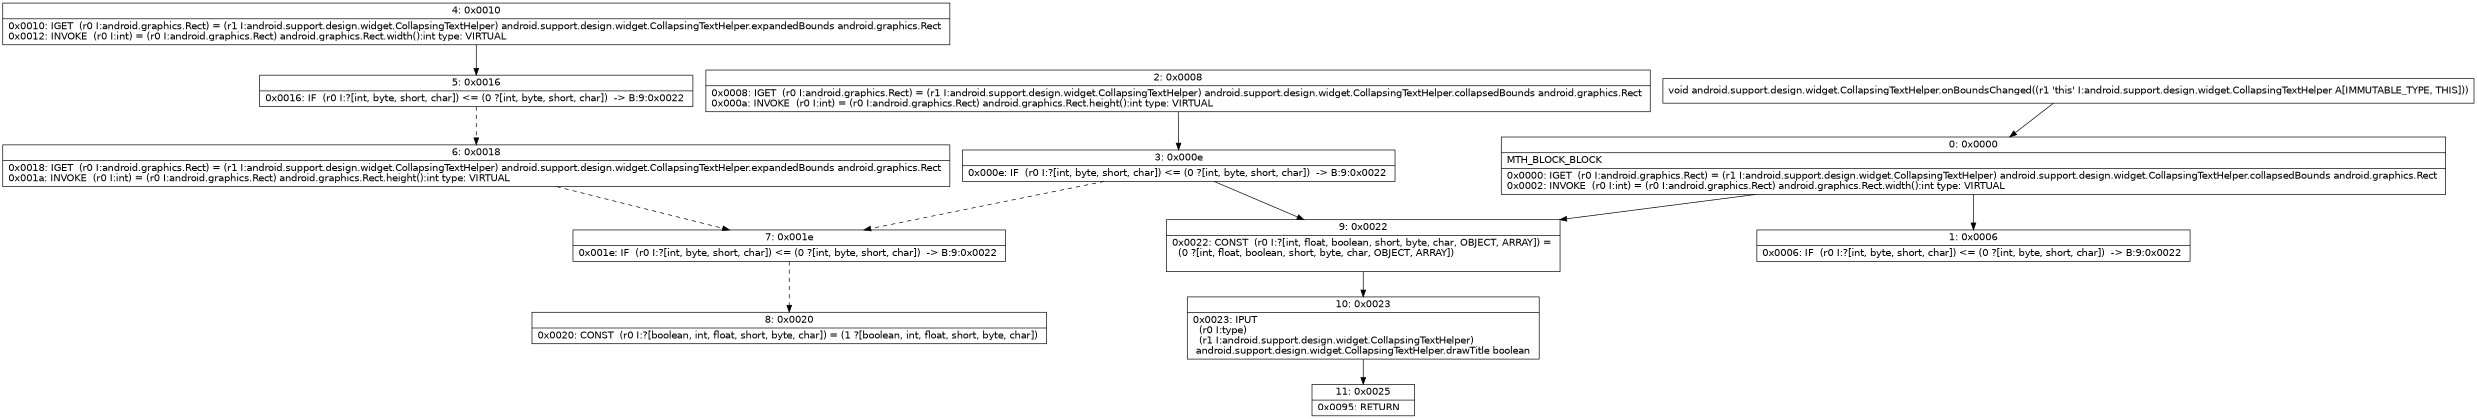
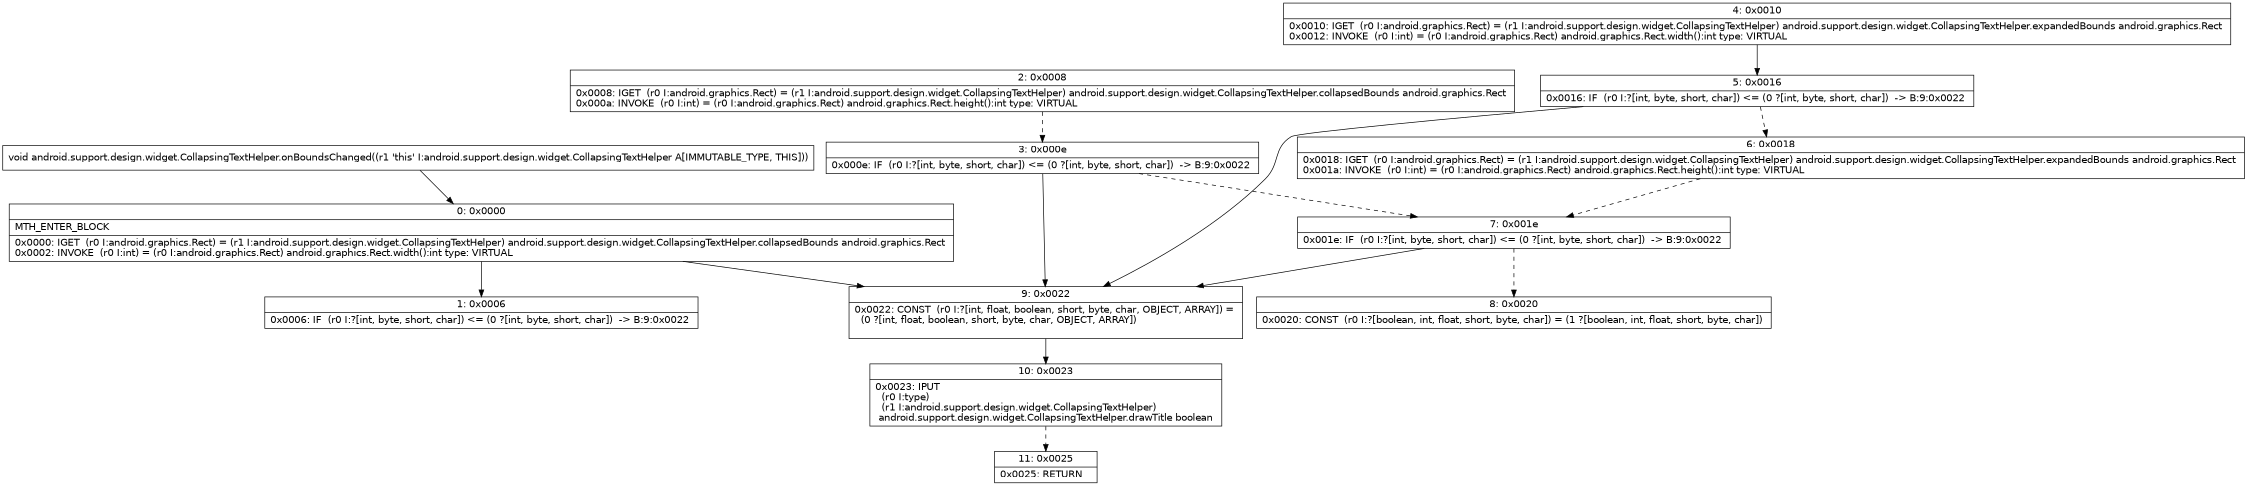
  digraph {
    fontname="DejaVu Sans"
    node [fontname="DejaVu Sans" shape=record]
    edge [fontname="DejaVu Sans"]
-   n1 [label="{0\:\ 0x0000|MTH_BLOCK_BLOCK\l|0x0000: IGET  (r0 I:android.graphics.Rect) = (r1 I:android.support.design.widget.CollapsingTextHelper) android.support.design.widget.CollapsingTextHelper.collapsedBounds android.graphics.Rect \l0x0002: INVOKE  (r0 I:int) = (r0 I:android.graphics.Rect) android.graphics.Rect.width():int type: VIRTUAL \l}"]
+   n1 [label="{0\:\ 0x0000|MTH_ENTER_BLOCK\l|0x0000: IGET  (r0 I:android.graphics.Rect) = (r1 I:android.support.design.widget.CollapsingTextHelper) android.support.design.widget.CollapsingTextHelper.collapsedBounds android.graphics.Rect \l0x0002: INVOKE  (r0 I:int) = (r0 I:android.graphics.Rect) android.graphics.Rect.width():int type: VIRTUAL \l}"]
    n2 [label="{1\:\ 0x0006|0x0006: IF  (r0 I:?[int, byte, short, char]) \<= (0 ?[int, byte, short, char])  \-\> B:9:0x0022 \l}"]
    n3 [label="{9\:\ 0x0022|0x0022: CONST  (r0 I:?[int, float, boolean, short, byte, char, OBJECT, ARRAY]) = \l  (0 ?[int, float, boolean, short, byte, char, OBJECT, ARRAY])\l \l}"]
    n4 [label="{2\:\ 0x0008|0x0008: IGET  (r0 I:android.graphics.Rect) = (r1 I:android.support.design.widget.CollapsingTextHelper) android.support.design.widget.CollapsingTextHelper.collapsedBounds android.graphics.Rect \l0x000a: INVOKE  (r0 I:int) = (r0 I:android.graphics.Rect) android.graphics.Rect.height():int type: VIRTUAL \l}"]
    n5 [label="{3\:\ 0x000e|0x000e: IF  (r0 I:?[int, byte, short, char]) \<= (0 ?[int, byte, short, char])  \-\> B:9:0x0022 \l}"]
    n6 [label="{10\:\ 0x0023|0x0023: IPUT  \l  (r0 I:type)\l  (r1 I:android.support.design.widget.CollapsingTextHelper)\l android.support.design.widget.CollapsingTextHelper.drawTitle boolean \l}"]
    n7 [label="{7\:\ 0x001e|0x001e: IF  (r0 I:?[int, byte, short, char]) \<= (0 ?[int, byte, short, char])  \-\> B:9:0x0022 \l}"]
    n8 [label="{4\:\ 0x0010|0x0010: IGET  (r0 I:android.graphics.Rect) = (r1 I:android.support.design.widget.CollapsingTextHelper) android.support.design.widget.CollapsingTextHelper.expandedBounds android.graphics.Rect \l0x0012: INVOKE  (r0 I:int) = (r0 I:android.graphics.Rect) android.graphics.Rect.width():int type: VIRTUAL \l}"]
    n9 [label="{5\:\ 0x0016|0x0016: IF  (r0 I:?[int, byte, short, char]) \<= (0 ?[int, byte, short, char])  \-\> B:9:0x0022 \l}"]
    n10 [label="{6\:\ 0x0018|0x0018: IGET  (r0 I:android.graphics.Rect) = (r1 I:android.support.design.widget.CollapsingTextHelper) android.support.design.widget.CollapsingTextHelper.expandedBounds android.graphics.Rect \l0x001a: INVOKE  (r0 I:int) = (r0 I:android.graphics.Rect) android.graphics.Rect.height():int type: VIRTUAL \l}"]
    n11 [label="{8\:\ 0x0020|0x0020: CONST  (r0 I:?[boolean, int, float, short, byte, char]) = (1 ?[boolean, int, float, short, byte, char]) \l}"]
-   n12 [label="{11\:\ 0x0025|0x0095: RETURN   \l}"]
+   n12 [label="{11\:\ 0x0025|0x0025: RETURN   \l}"]
    n13 [label="{void android.support.design.widget.CollapsingTextHelper.onBoundsChanged((r1 'this' I:android.support.design.widget.CollapsingTextHelper A[IMMUTABLE_TYPE, THIS])) }"]
    n1 -> n2
    n1 -> n3
    n3 -> n6
-   n4 -> n5
+   n4 -> n5 [style=dashed]
    n5 -> n3
    n5 -> n7 [style=dashed]
-   n6 -> n12
+   n6 -> n12 [style=dashed]
+   n7 -> n3
    n7 -> n11 [style=dashed]
    n8 -> n9
+   n9 -> n3
    n9 -> n10 [style=dashed]
    n10 -> n7 [style=dashed]
    n13 -> n1
  }
